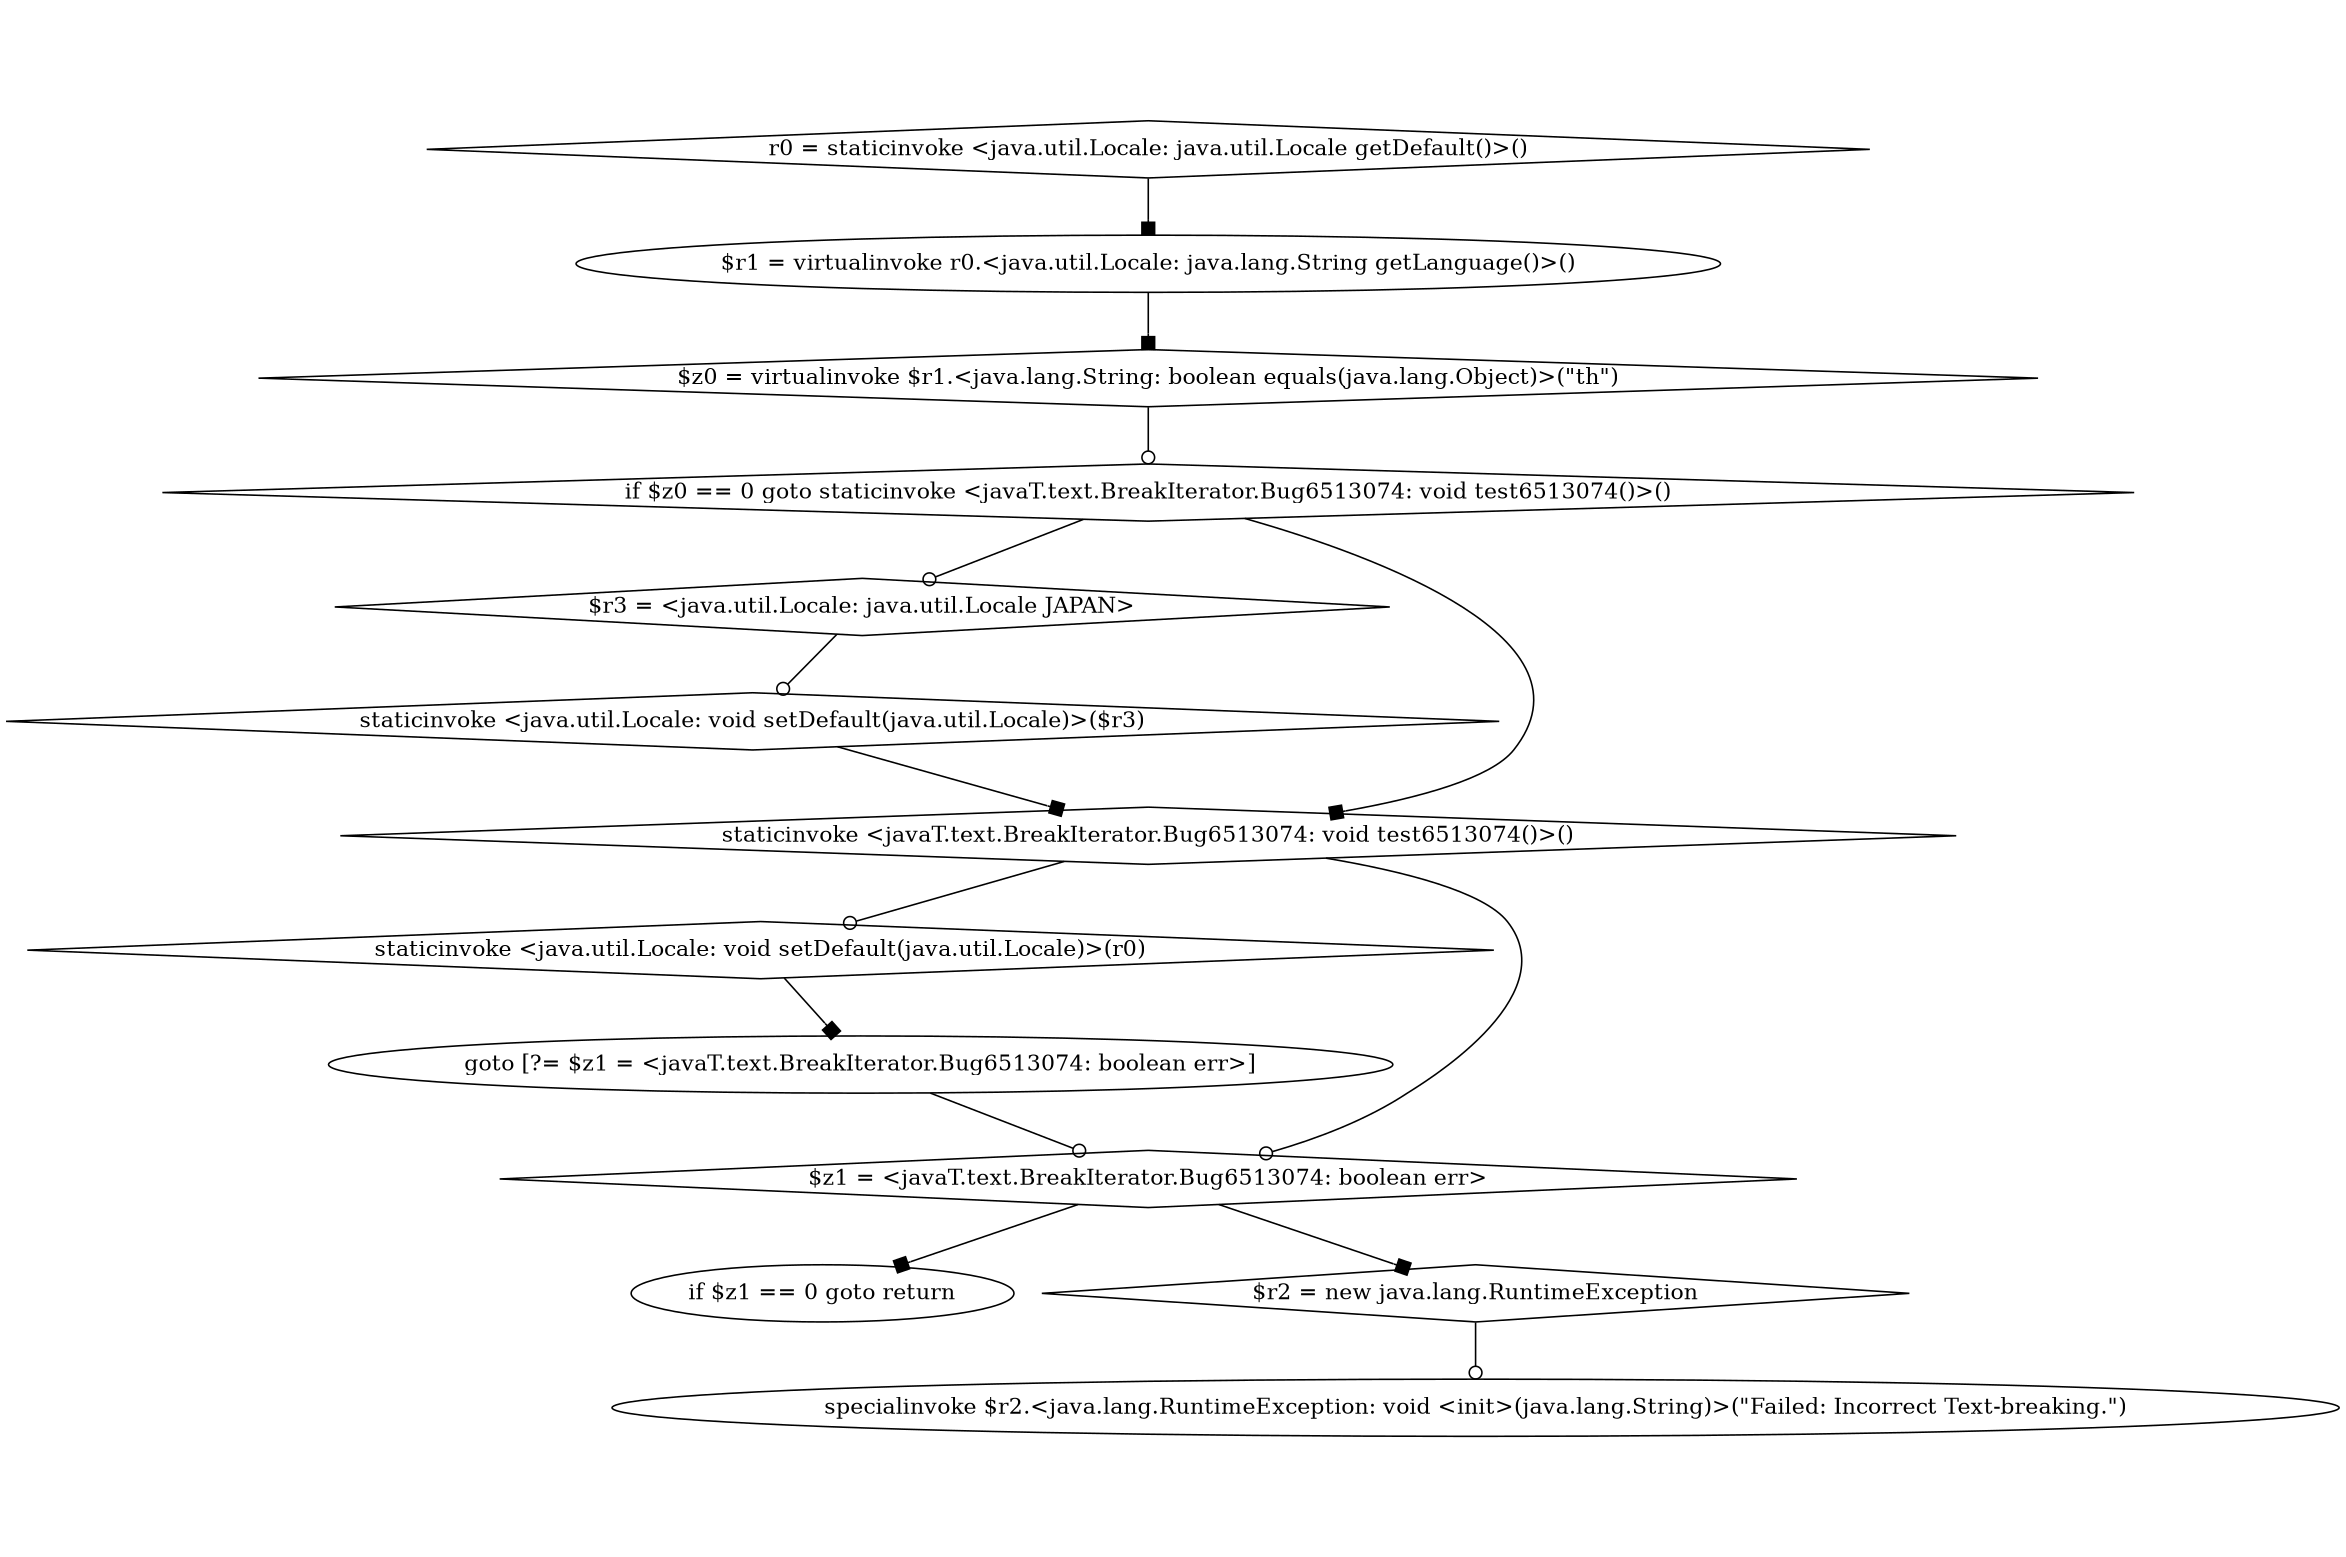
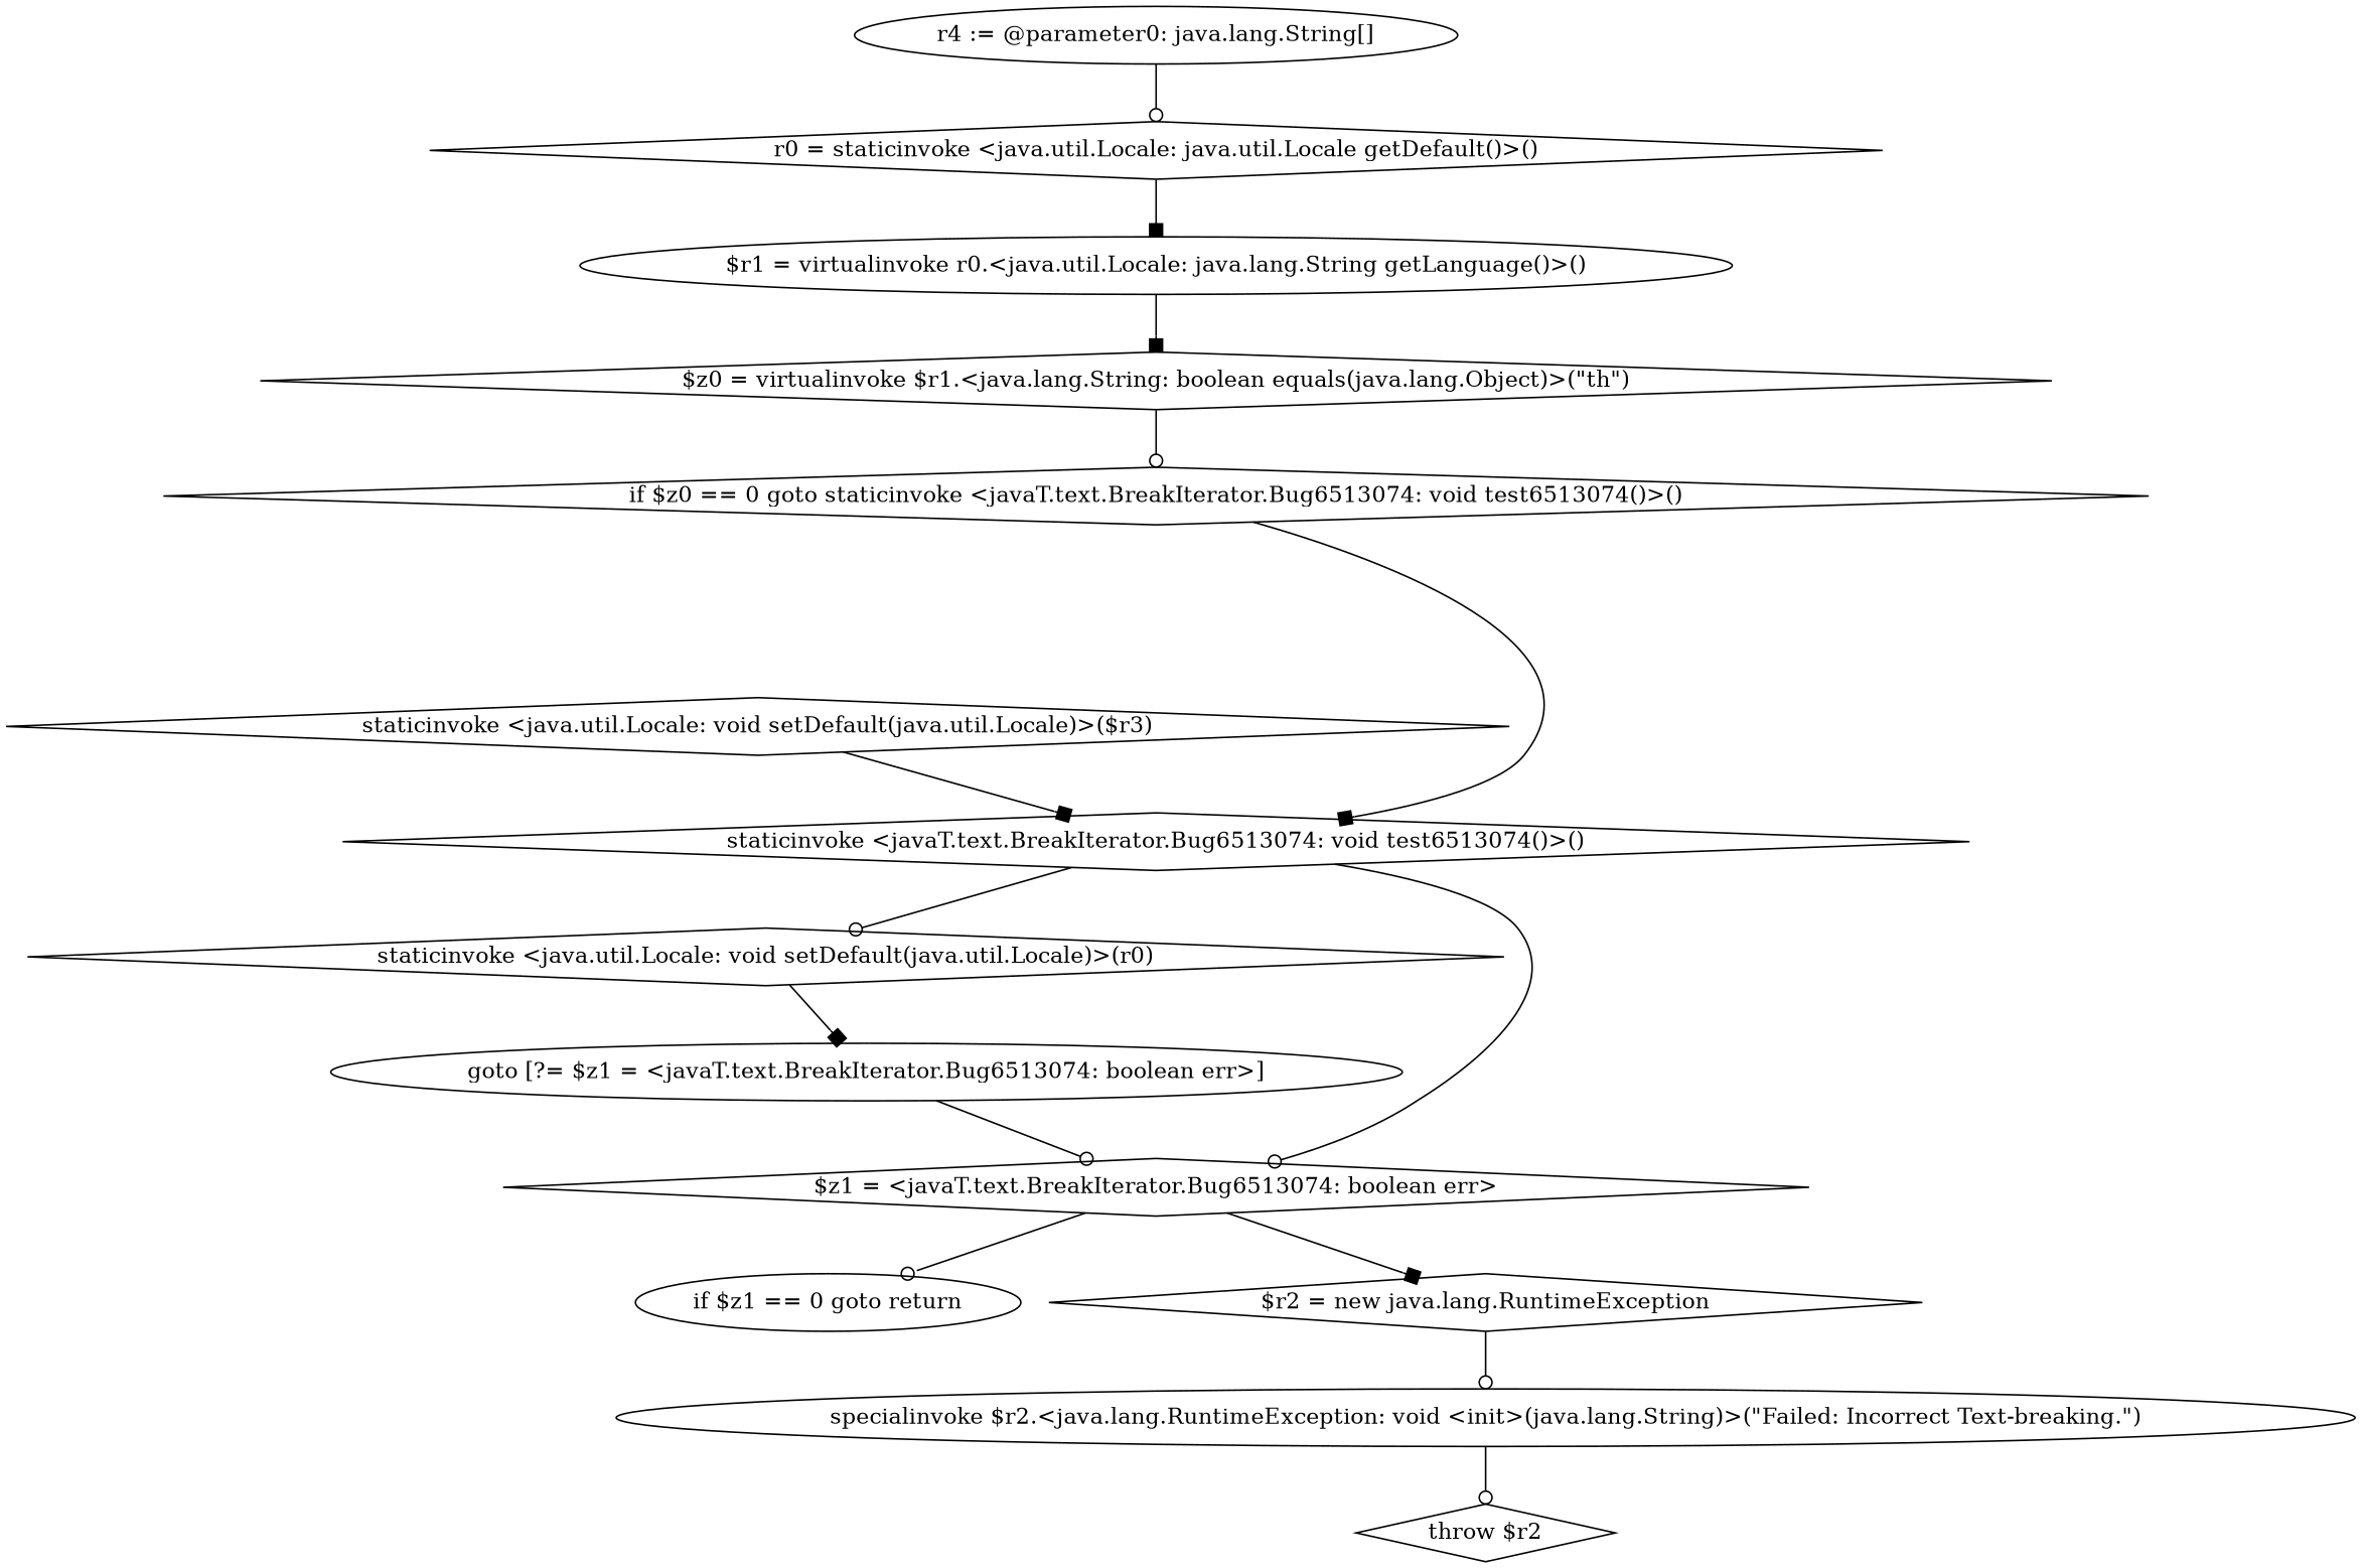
  digraph {
    node [shape=diamond]
    edge [arrowhead=odot]
+   "r4 := @parameter0: java.lang.String[]" [shape=ellipse]
    "r0 = staticinvoke <java.util.Locale: java.util.Locale getDefault()>()"
    "$r1 = virtualinvoke r0.<java.util.Locale: java.lang.String getLanguage()>()" [shape=ellipse]
    "$z0 = virtualinvoke $r1.<java.lang.String: boolean equals(java.lang.Object)>(\"th\")"
    "if $z0 == 0 goto staticinvoke <javaT.text.BreakIterator.Bug6513074: void test6513074()>()"
-   "$r3 = <java.util.Locale: java.util.Locale JAPAN>"
    "staticinvoke <javaT.text.BreakIterator.Bug6513074: void test6513074()>()"
    "staticinvoke <java.util.Locale: void setDefault(java.util.Locale)>($r3)"
    "staticinvoke <java.util.Locale: void setDefault(java.util.Locale)>(r0)"
    "$z1 = <javaT.text.BreakIterator.Bug6513074: boolean err>"
    "goto [?= $z1 = <javaT.text.BreakIterator.Bug6513074: boolean err>]" [shape=ellipse]
    "if $z1 == 0 goto return" [shape=ellipse]
    "$r2 = new java.lang.RuntimeException"
    "specialinvoke $r2.<java.lang.RuntimeException: void <init>(java.lang.String)>(\"Failed: Incorrect Text-breaking.\")" [shape=ellipse]
+   "throw $r2"
+   "r4 := @parameter0: java.lang.String[]" -> "r0 = staticinvoke <java.util.Locale: java.util.Locale getDefault()>()"
    "r0 = staticinvoke <java.util.Locale: java.util.Locale getDefault()>()" -> "$r1 = virtualinvoke r0.<java.util.Locale: java.lang.String getLanguage()>()" [arrowhead=box]
    "$r1 = virtualinvoke r0.<java.util.Locale: java.lang.String getLanguage()>()" -> "$z0 = virtualinvoke $r1.<java.lang.String: boolean equals(java.lang.Object)>(\"th\")" [arrowhead=box]
    "$z0 = virtualinvoke $r1.<java.lang.String: boolean equals(java.lang.Object)>(\"th\")" -> "if $z0 == 0 goto staticinvoke <javaT.text.BreakIterator.Bug6513074: void test6513074()>()"
-   "if $z0 == 0 goto staticinvoke <javaT.text.BreakIterator.Bug6513074: void test6513074()>()" -> "$r3 = <java.util.Locale: java.util.Locale JAPAN>"
    "if $z0 == 0 goto staticinvoke <javaT.text.BreakIterator.Bug6513074: void test6513074()>()" -> "staticinvoke <javaT.text.BreakIterator.Bug6513074: void test6513074()>()" [arrowhead=box]
-   "$r3 = <java.util.Locale: java.util.Locale JAPAN>" -> "staticinvoke <java.util.Locale: void setDefault(java.util.Locale)>($r3)"
    "staticinvoke <javaT.text.BreakIterator.Bug6513074: void test6513074()>()" -> "staticinvoke <java.util.Locale: void setDefault(java.util.Locale)>(r0)"
    "staticinvoke <javaT.text.BreakIterator.Bug6513074: void test6513074()>()" -> "$z1 = <javaT.text.BreakIterator.Bug6513074: boolean err>"
    "staticinvoke <java.util.Locale: void setDefault(java.util.Locale)>($r3)" -> "staticinvoke <javaT.text.BreakIterator.Bug6513074: void test6513074()>()" [arrowhead=box]
    "staticinvoke <java.util.Locale: void setDefault(java.util.Locale)>(r0)" -> "goto [?= $z1 = <javaT.text.BreakIterator.Bug6513074: boolean err>]" [arrowhead=box]
-   "$z1 = <javaT.text.BreakIterator.Bug6513074: boolean err>" -> "if $z1 == 0 goto return" [arrowhead=box]
+   "$z1 = <javaT.text.BreakIterator.Bug6513074: boolean err>" -> "if $z1 == 0 goto return"
    "$z1 = <javaT.text.BreakIterator.Bug6513074: boolean err>" -> "$r2 = new java.lang.RuntimeException" [arrowhead=box]
    "goto [?= $z1 = <javaT.text.BreakIterator.Bug6513074: boolean err>]" -> "$z1 = <javaT.text.BreakIterator.Bug6513074: boolean err>"
    "$r2 = new java.lang.RuntimeException" -> "specialinvoke $r2.<java.lang.RuntimeException: void <init>(java.lang.String)>(\"Failed: Incorrect Text-breaking.\")"
+   "specialinvoke $r2.<java.lang.RuntimeException: void <init>(java.lang.String)>(\"Failed: Incorrect Text-breaking.\")" -> "throw $r2"
  }
